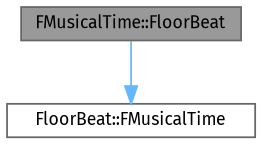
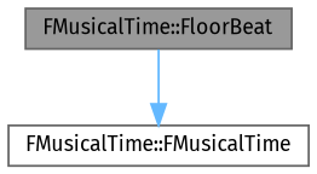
  digraph {
    rankdir=TB
    fontname="Fira Sans"
    node [fontname="Fira Sans" fontsize=10 shape=box style=filled]
    n1 [color=gray40 fillcolor=grey60 fontcolor=black height=0.2 label="FMusicalTime::FloorBeat" width=0.4]
-   n2 [color=grey40 fillcolor=white height=0.2 label="FloorBeat::FMusicalTime" width=0.4]
+   n2 [color=grey40 fillcolor=white height=0.2 label="FMusicalTime::FMusicalTime" width=0.4]
    n1 -> n2 [color=steelblue1 fontname="Fira Sans" fontsize=10 labelfontname=Helvetica labelfontsize=10 style=solid]
  }
